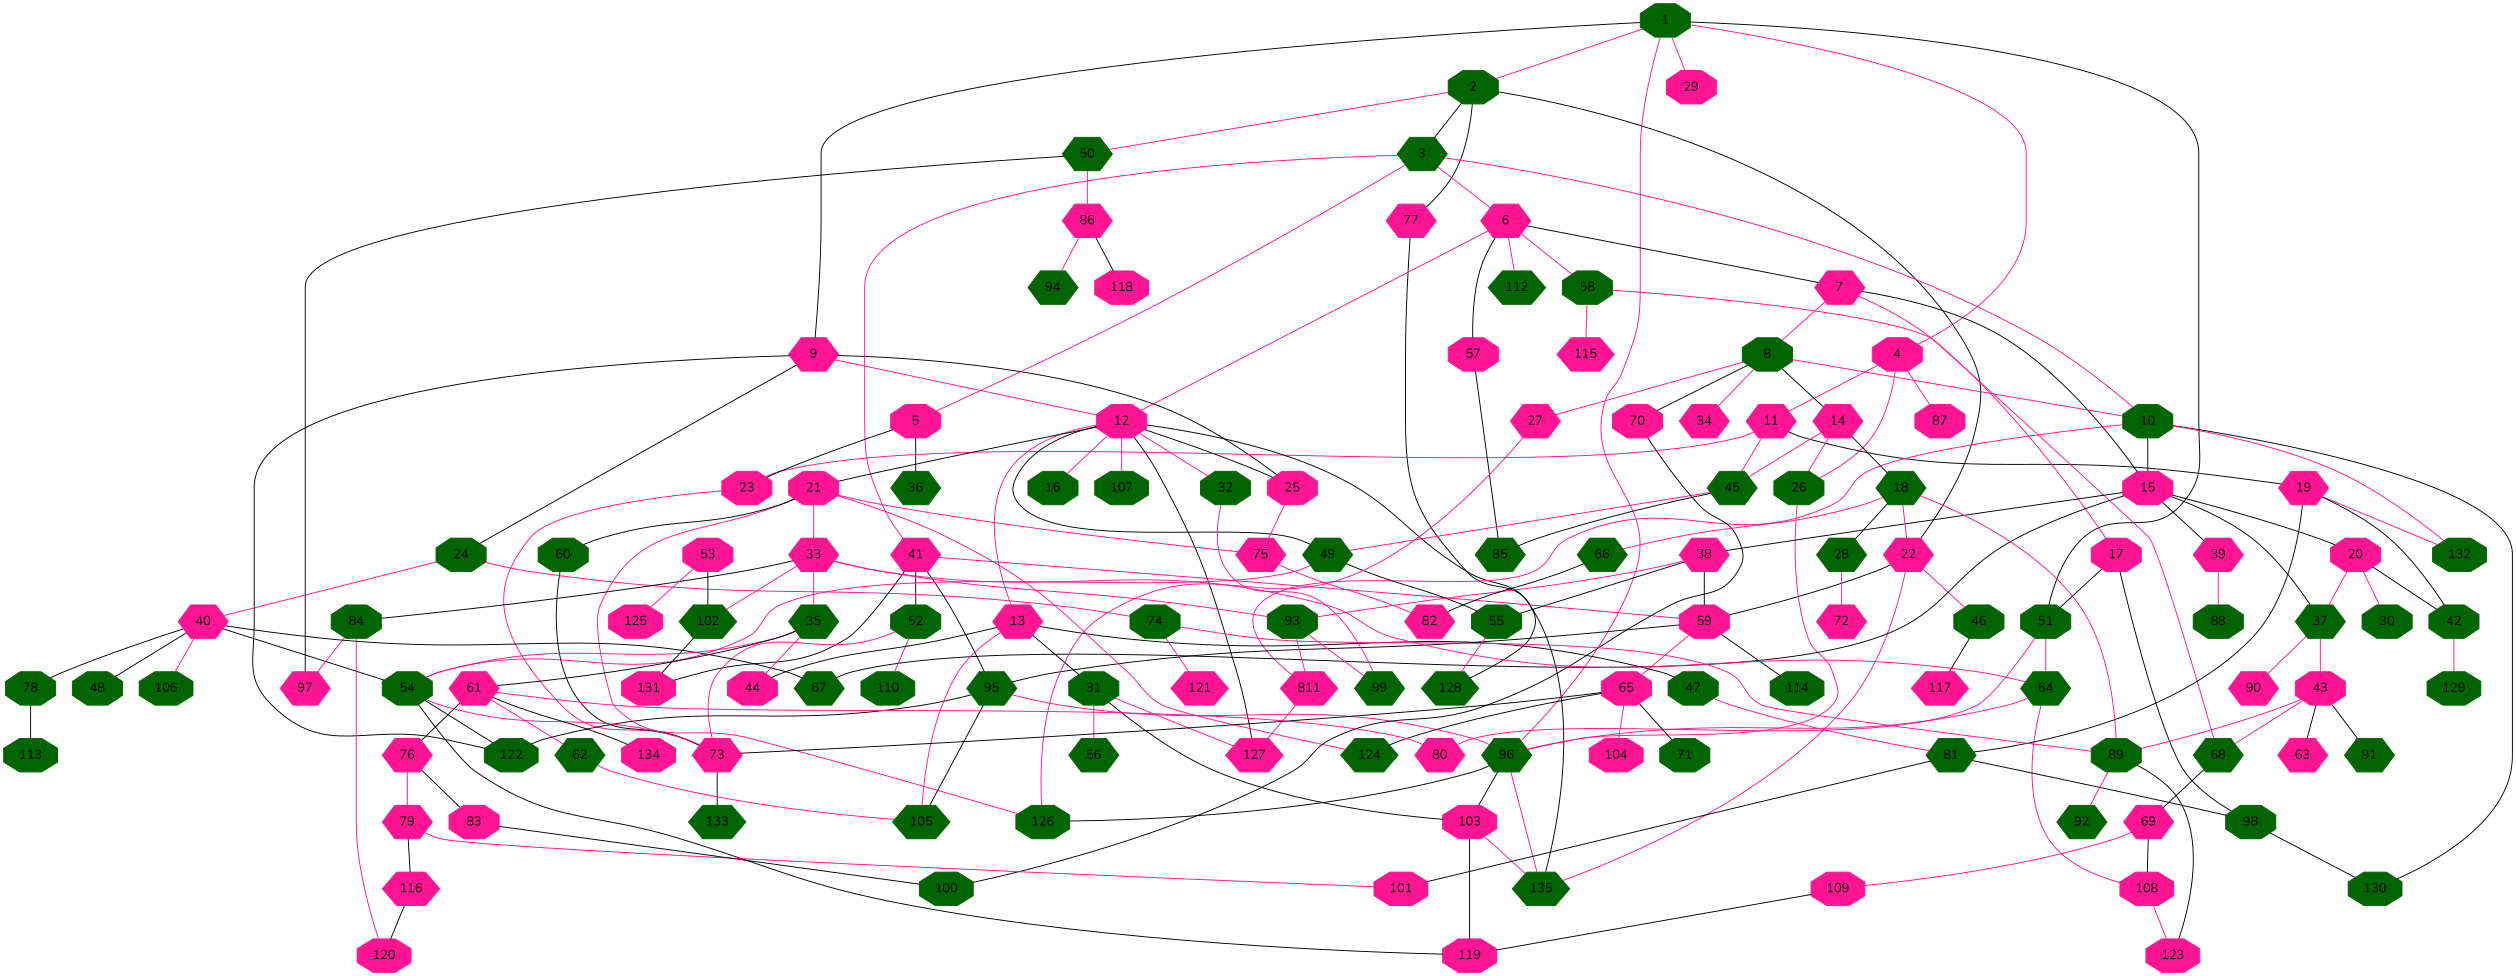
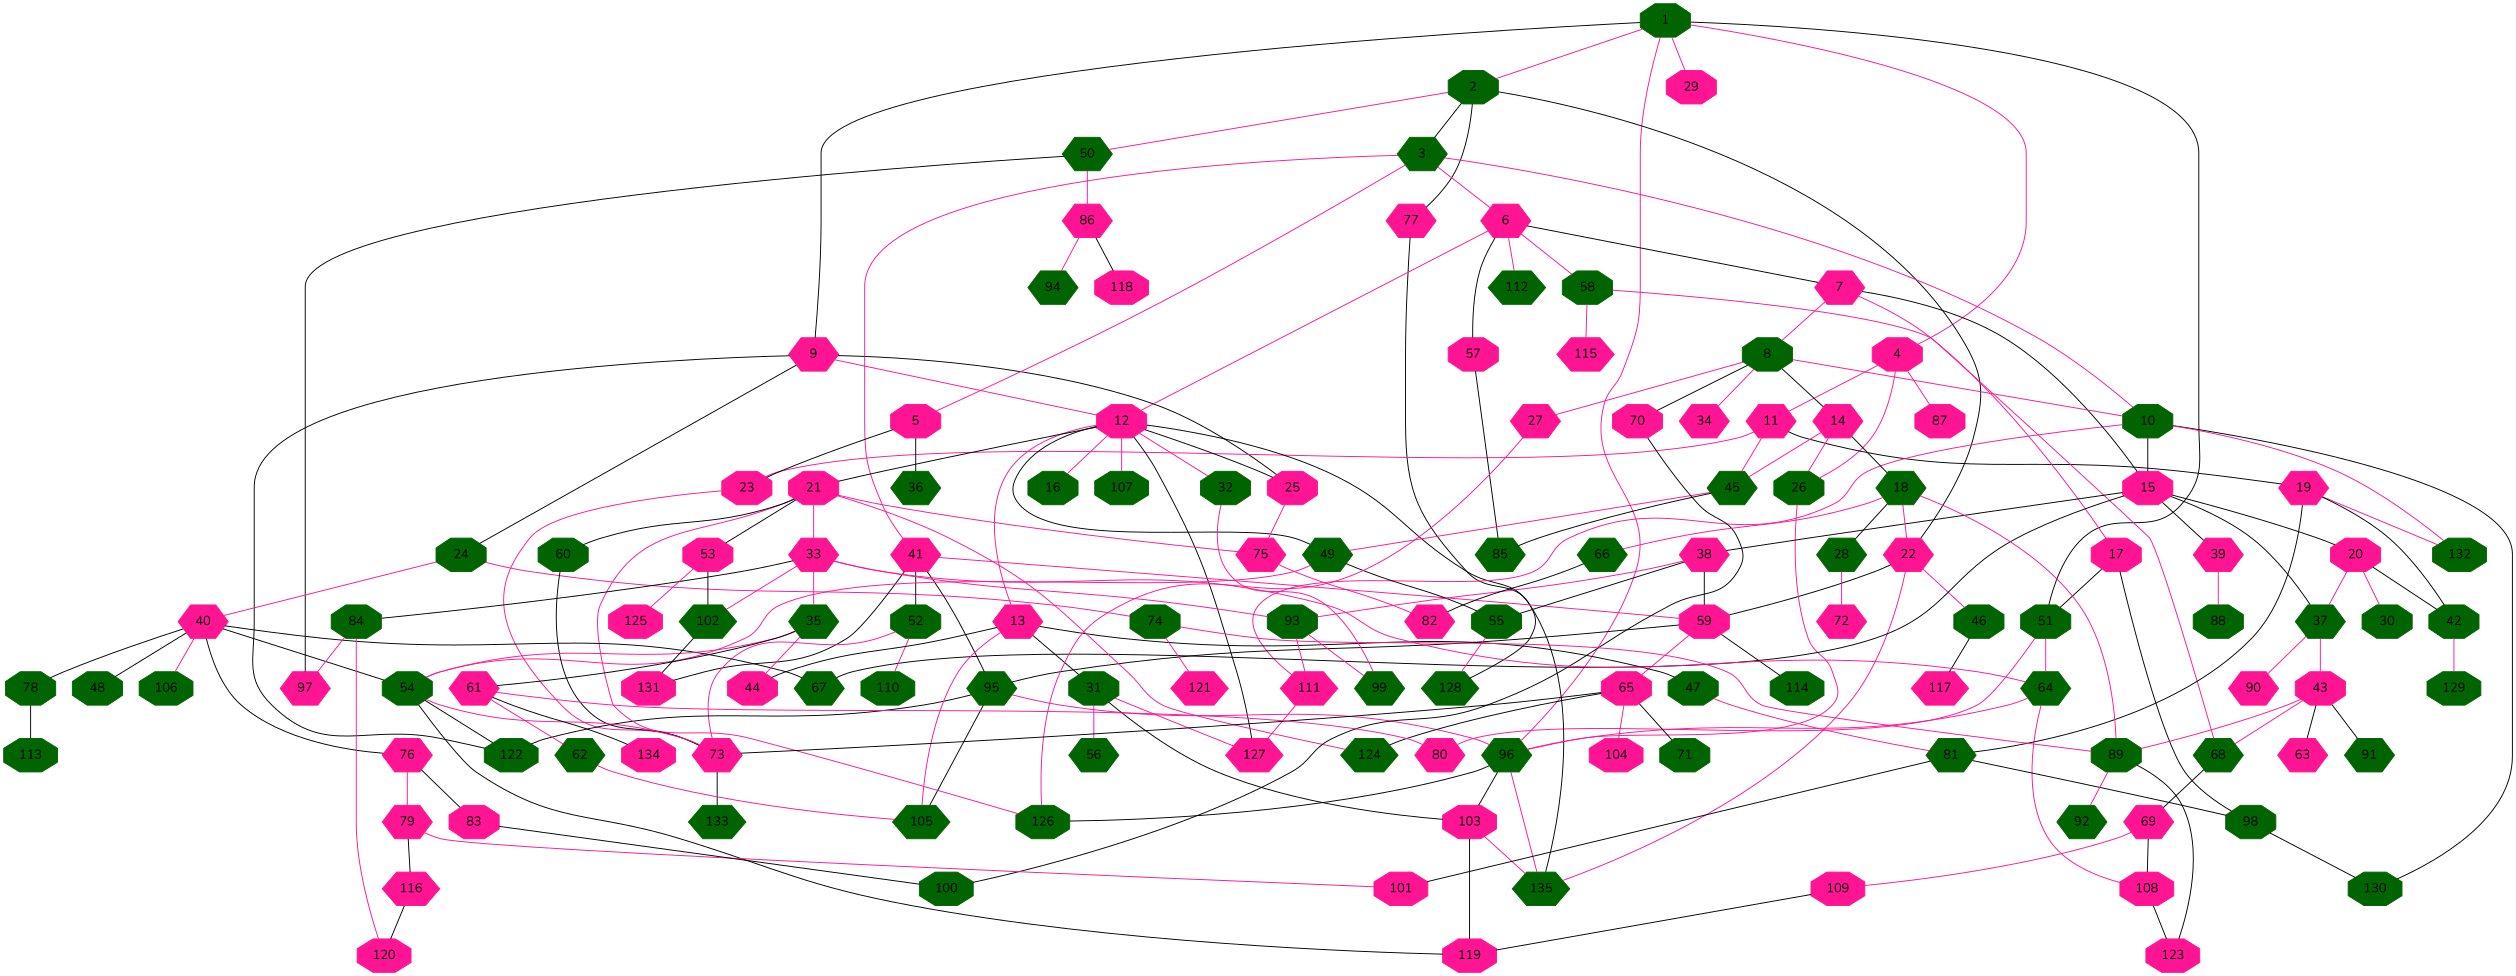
  graph {
    fontname=Nunito
    node [color=darkgreen fontname=Nunito shape=octagon style=filled]
    edge [color=deeppink fontname=Nunito]
    1
    2
    4 [color=deeppink]
    9 [color=deeppink shape=hexagon]
    29 [color=deeppink]
    51
    96 [shape=hexagon]
    3 [shape=hexagon]
    22 [color=deeppink shape=hexagon]
    50 [shape=hexagon]
    77 [color=deeppink shape=hexagon]
    11 [color=deeppink shape=hexagon]
    26
    87 [color=deeppink]
    12 [color=deeppink]
    24
    25 [color=deeppink]
    122
    64 [shape=hexagon]
    80 [color=deeppink shape=hexagon]
    135 [shape=hexagon]
    126
    103 [color=deeppink]
    5 [color=deeppink]
    6 [color=deeppink shape=hexagon]
    10
    41 [color=deeppink shape=hexagon]
    46
    59 [color=deeppink]
    86 [color=deeppink shape=hexagon]
    97 [color=deeppink shape=hexagon]
    128 [shape=hexagon]
    23 [color=deeppink]
    36 [shape=hexagon]
    7 [color=deeppink shape=hexagon]
    57 [color=deeppink]
    58
    112 [shape=hexagon]
    15 [color=deeppink]
-   111 [color=deeppink shape=hexagon label=811]
+   111 [color=deeppink shape=hexagon]
    130
    132
    52
    95 [shape=hexagon]
    131 [color=deeppink]
    19 [color=deeppink shape=hexagon]
    45 [shape=hexagon]
    73 [color=deeppink shape=hexagon]
    8
    17 [color=deeppink]
    13 [color=deeppink shape=hexagon]
    16
    21 [color=deeppink]
    32
    49 [shape=hexagon]
    107
    127 [color=deeppink shape=hexagon]
    85 [shape=hexagon]
    68 [shape=hexagon]
    115 [color=deeppink shape=hexagon]
    14 [color=deeppink shape=hexagon]
    27 [color=deeppink shape=hexagon]
    34 [color=deeppink shape=hexagon]
    70 [color=deeppink]
    20 [color=deeppink]
    37 [shape=hexagon]
    38 [color=deeppink shape=hexagon]
    39 [color=deeppink shape=hexagon]
    67 [shape=hexagon]
    98
    18 [shape=hexagon]
    100
    40 [color=deeppink shape=hexagon]
    74
    75 [color=deeppink shape=hexagon]
    42
    81 [shape=hexagon]
    31
    44 [color=deeppink]
    47
    105 [shape=hexagon]
    33 [color=deeppink shape=hexagon]
    53 [color=deeppink]
    60
    124 [shape=hexagon]
    99 [shape=hexagon]
    54
    55
    56 [shape=hexagon]
    28 [shape=hexagon]
    66 [shape=hexagon]
    89
    30
    43 [color=deeppink]
    90 [color=deeppink shape=hexagon]
    93
    88
    72 [color=deeppink shape=hexagon]
    82 [color=deeppink shape=hexagon]
    92 [shape=hexagon]
    123 [color=deeppink]
    129
    101 [color=deeppink]
    35 [shape=hexagon]
    84
    102 [shape=hexagon]
    125 [color=deeppink]
    117 [color=deeppink shape=hexagon]
    65 [color=deeppink]
    114
    133 [shape=hexagon]
    48
    76 [color=deeppink shape=hexagon]
    78
    106
    121 [color=deeppink shape=hexagon]
    119 [color=deeppink]
    61 [color=deeppink shape=hexagon]
    108 [color=deeppink]
    120 [color=deeppink]
    62 [shape=hexagon]
    134 [color=deeppink]
    63 [color=deeppink shape=hexagon]
    91 [shape=hexagon]
    79 [color=deeppink shape=hexagon]
    83 [color=deeppink]
    113
    110
    69 [color=deeppink shape=hexagon]
    94 [shape=hexagon]
    118 [color=deeppink]
    71
    104 [color=deeppink]
    109 [color=deeppink]
    116 [color=deeppink shape=hexagon]
    1 -- 2
    1 -- 4
    1 -- 9 [color=black]
    1 -- 29
    1 -- 51 [color=black]
    1 -- 96
    2 -- 3 [color=black]
    2 -- 22 [color=black]
    2 -- 50
    2 -- 77 [color=black]
    4 -- 11
    4 -- 26
    4 -- 87
    9 -- 12
    9 -- 24 [color=black]
    9 -- 25 [color=black]
    9 -- 122 [color=black]
    51 -- 64
    51 -- 80
    96 -- 135
    96 -- 126 [color=black]
    96 -- 103 [color=black]
    3 -- 5
    3 -- 6
    3 -- 10
    3 -- 41
    22 -- 135
    22 -- 46
    22 -- 59 [color=black]
    50 -- 86
    50 -- 97 [color=black]
    77 -- 128 [color=black]
    11 -- 23
    11 -- 19 [color=black]
    11 -- 45
    26 -- 96
    12 -- 25 [color=black]
    12 -- 135 [color=black]
    12 -- 13
    12 -- 16
    12 -- 21 [color=black]
    12 -- 32
    12 -- 49 [color=black]
    12 -- 107
    12 -- 127 [color=black]
    24 -- 40
    24 -- 74
    25 -- 75
    64 -- 96
    64 -- 108
    103 -- 135
    103 -- 119 [color=black]
    5 -- 23 [color=black]
    5 -- 36 [color=black]
    6 -- 12
    6 -- 7 [color=black]
    6 -- 57 [color=black]
    6 -- 58
    6 -- 112
    10 -- 15 [color=black]
    10 -- 111
    10 -- 130 [color=black]
    10 -- 132
    41 -- 59
    41 -- 52 [color=black]
    41 -- 95 [color=black]
    41 -- 131 [color=black]
    46 -- 117 [color=black]
    59 -- 95 [color=black]
    59 -- 65
    59 -- 114 [color=black]
    86 -- 94
    86 -- 118 [color=black]
    23 -- 73
    7 -- 15 [color=black]
    7 -- 8
    7 -- 17
    57 -- 85 [color=black]
    58 -- 68
    58 -- 115
    15 -- 20 [color=black]
    15 -- 37 [color=black]
    15 -- 38 [color=black]
    15 -- 39 [color=black]
    15 -- 67 [color=black]
    111 -- 127
    52 -- 73
    52 -- 110
    95 -- 96
    95 -- 122 [color=black]
    95 -- 105 [color=black]
    19 -- 132
    19 -- 42 [color=black]
    19 -- 81 [color=black]
    45 -- 49
    45 -- 85 [color=black]
    73 -- 133 [color=black]
    8 -- 10
    8 -- 14 [color=black]
    8 -- 27
    8 -- 34
    8 -- 70 [color=black]
    17 -- 51 [color=black]
    17 -- 98 [color=black]
    13 -- 31 [color=black]
    13 -- 44 [color=black]
    13 -- 47 [color=black]
    13 -- 105
    21 -- 126
    21 -- 75
    21 -- 33
+   21 -- 53 [color=black]
    21 -- 60 [color=black]
    21 -- 124
    32 -- 99
    49 -- 54
    49 -- 55 [color=black]
    68 -- 69 [color=black]
    14 -- 26
    14 -- 45
    14 -- 18 [color=black]
    27 -- 126
    70 -- 100 [color=black]
    20 -- 37
    20 -- 42 [color=black]
    20 -- 30
    37 -- 43
    37 -- 90
    38 -- 59 [color=black]
    38 -- 55 [color=black]
    38 -- 93
    39 -- 88
    98 -- 130 [color=black]
    18 -- 22
    18 -- 28 [color=black]
    18 -- 66
    18 -- 89
    40 -- 67 [color=black]
    40 -- 54 [color=black]
    40 -- 48 [color=black]
-   61 -- 76 [color=black]
+   40 -- 76 [color=black]
    40 -- 78 [color=black]
    40 -- 106
    74 -- 89
    74 -- 121
    75 -- 82
    42 -- 129
    81 -- 98 [color=black]
    81 -- 101 [color=black]
    31 -- 103 [color=black]
    31 -- 127
    31 -- 56
    47 -- 81
    33 -- 64
    33 -- 93
    33 -- 35
    33 -- 84 [color=black]
    33 -- 102
    53 -- 102 [color=black]
    53 -- 125
    60 -- 73 [color=black]
    54 -- 122 [color=black]
    54 -- 73
    54 -- 119 [color=black]
    55 -- 128
    28 -- 72
    66 -- 82 [color=black]
    89 -- 92
    89 -- 123 [color=black]
    43 -- 68
    43 -- 89
    43 -- 63 [color=black]
    43 -- 91 [color=black]
    93 -- 111
    93 -- 99
    35 -- 44
    35 -- 54
    35 -- 61 [color=black]
    84 -- 97
    84 -- 120
    102 -- 131 [color=black]
    65 -- 73 [color=black]
    65 -- 124 [color=black]
    65 -- 71 [color=black]
    65 -- 104
    76 -- 79
    76 -- 83 [color=black]
    78 -- 113 [color=black]
    61 -- 80
    61 -- 62
    61 -- 134 [color=black]
-   108 -- 123
+   108 -- 123 [color=black]
    62 -- 105
    79 -- 101
    79 -- 116 [color=black]
    83 -- 100 [color=black]
    69 -- 108 [color=black]
    69 -- 109
    109 -- 119 [color=black]
    116 -- 120 [color=black]
  }
